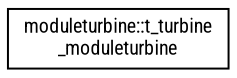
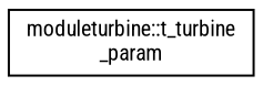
  digraph {
    rankdir=TB
    fontname="Roboto Condensed"
-   n1 [color=black fillcolor=white fontname="Roboto Condensed" fontsize=10 height=0.2 label="moduleturbine::t_turbine\l_moduleturbine" shape=record style=filled width=0.4]
+   n1 [color=black fillcolor=white fontname="Roboto Condensed" fontsize=10 height=0.2 label="moduleturbine::t_turbine\l_param" shape=record style=filled width=0.4]
  }
